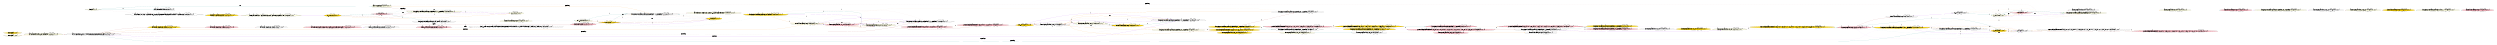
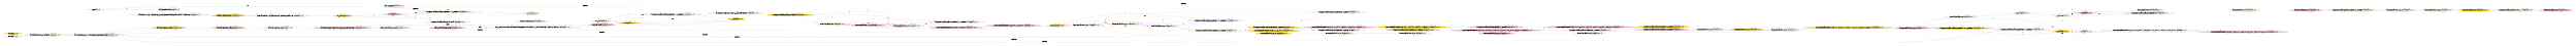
  digraph {
    rankdir=LR
    node [fillcolor=white shape=ellipse style=filled]
    edge [arrowhead=dot color=brown style=dotted]
    n1 [fillcolor=lightyellow label="i++@@@47@@@['0', '0', '1']"]
    n2 [fillcolor=lightpink label="i < 2@@@46@@@['0', '0', '1']" shape=diamond]
    n3 [fillcolor=lightyellow label="driver.pipeInput(recordFactory.create(topic2,expectedKeys(i(,null))@@@48@@@['0', '0', '1']"]
    n4 [label="assertOutputKeyValue(driver,0,null)@@@50@@@['0', '0', '1']"]
    n5 [label="assertOutputKeyValue(driver,2,\"XX2+YY2\")@@@56@@@['0', '0', '1']"]
    n6 [fillcolor=lightyellow label="assertOutputKeyValue(driver,3,\"XX3+YY3\")@@@57@@@['0', '0', '1']"]
    n7 [fillcolor=gold label="assertNull(driver.readOutput(output))@@@58@@@['0', '0', '1']"]
    n8 [label="final Collection<Set<String>> copartitionGroups = TopologyWrapper.getInternalTopologyBuilder(builder.build()).copartitionGroups()@@@3@@@['0', '0', '1']"]
    n9 [fillcolor=gold label="assertEquals(1,copartitionGroups.size())@@@4@@@['0', '0', '1']"]
    n10 [fillcolor=lightyellow label="assertEquals(new HashSet<>(Arrays.asList(topic1,topic2)),copartitionGroups.iterator().next())@@@5@@@['0', '0', '1']"]
    n11 [fillcolor=lightyellow label="assertNull(driver.readOutput(output))@@@22@@@['1', '0', '1']"]
    n12 [fillcolor=lightpink label="assertOutputKeyValue(driver,1,\"X1+Y1\")@@@21@@@['1', '1', '1']"]
    n13 [label="driver.pipeInput(recordFactory.create(topic1,expectedKey,\"XX\" + expectedKey))@@@24@@@['0', '0', '1']"]
    n14 [label="driver.pipeInput(recordFactory.create(topic1,expectedKeys(i(,\"A\" + expectedKeys(i())@@@23@@@['0', '1', '0']"]
    n15 [fillcolor=lightyellow label="assertOutputKeyValue(driver,0,\"X0+Y0\")@@@20@@@['1', '1', '1']"]
    n16 [label="assertOutputKeyValue(driver,0,\"XX0+Y0\")@@@26@@@['1', '1', '1']"]
    n17 [fillcolor=lightpink label="driver.pipeInput(recordFactory.create(topic2,expectedKey,\"b\" + expectedKey))@@@37@@@['0', '1', '0']"]
    n18 [fillcolor=lightpink label="processor.checkAndClearProcessResult(\"0:A0+b0 (ts: 0)\",\"0:B0+b0 (ts: 0)\",\"1:A1+b1 (ts: 0)\",\"1:B1+b1 (ts: 0)\",\"2:B2+b2 (ts: 0)\",\"3:B3+b3 (ts: 0)\")@@@39@@@['0', '1', '0']"]
    n19 [fillcolor=gold label="driver.pipeInput(recordFactory.create(topic1,expectedKey,\"C\" + expectedKey))@@@41@@@['0', '1', '0']"]
    n20 [fillcolor=gold label="driver.pipeInput(recordFactory.create(topic2,expectedKeys(i(,\"YYY\" + expectedKeys(i())@@@47@@@['1', '0', '0']"]
    n21 [label="driver.pipeInput(recordFactory.create(topic2,expectedKeys(i(,\"c\" + expectedKeys(i())@@@47@@@['0', '1', '0']"]
    n22 [fillcolor=gold label="i++@@@46@@@['1', '1', '0']"]
    n23 [label="i < 2@@@45@@@['1', '1', '0']" shape=diamond]
    n24 [fillcolor=lightyellow label="assertOutputKeyValue(driver,1,\"XX1+Y1\")@@@27@@@['1', '1', '1']"]
-   n25 [fillcolor=gold label="assertNull(driver.readOutput(output))@@@28@@@['1', '0', '1']"]
+   n25 [label="assertNull(driver.readOutput(output))@@@28@@@['1', '0', '1']"]
    n26 [label="driver.pipeInput(recordFactory.create(topic2,expectedKeys(i(,\"a\" + expectedKeys(i())@@@29@@@['0', '1', '0']"]
    n27 [fillcolor=lightyellow label="driver.pipeInput(recordFactory.create(topic2,expectedKey,\"YY\" + expectedKey))@@@30@@@['1', '0', '1']"]
    n28 [fillcolor=gold label="processor.checkAndClearProcessResult(\"0:A0+a0 (ts: 0)\",\"1:A1+a1 (ts: 0)\")@@@31@@@['0', '1', '0']"]
    n29 [fillcolor=lightyellow label="assertOutputKeyValue(driver,2,\"X2+YY2\")@@@42@@@['1', '0', '1']"]
    n30 [fillcolor=gold label="processor.checkAndClearProcessResult(\"0:C0+a0 (ts: 0)\",\"0:C0+b0 (ts: 0)\",\"1:C1+a1 (ts: 0)\",\"1:C1+b1 (ts: 0)\",\"2:C2+b2 (ts: 0)\",\"3:C3+b3 (ts: 0)\")@@@43@@@['0', '1', '0']"]
    n31 [fillcolor=lightpink label="assertOutputKeyValue(driver,3,\"X3+YY3\")@@@43@@@['1', '1', '1']"]
    n32 [label="assertNull(driver.readOutput(output))@@@44@@@['0', '0', '1']"]
    n33 [fillcolor=gold label="assertOutputKeyValue(driver,1,\"X1+YY1\")@@@41@@@['0', '0', '1']"]
    n34 [fillcolor=gold label="assertOutputKeyValue(driver,0,\"XX0+YY0\")@@@32@@@['0', '0', '1']"]
    n35 [fillcolor=gold label="driver.pipeInput(recordFactory.create(topic1,expectedKey,\"X\" + expectedKey))@@@33@@@['1', '0', '0']"]
    n36 [fillcolor=lightyellow label="assertOutputKeyValue(driver,1,\"XX1+YY1\")@@@33@@@['0', '0', '1']"]
    n37 [label="driver.pipeInput(recordFactory.create(topic1,expectedKey,\"B\" + expectedKey))@@@33@@@['0', '1', '0']"]
    n38 [fillcolor=lightpink label="processor.checkAndClearProcessResult(\"0:X0+Y0 (ts: 0)\",\"1:X1+Y1 (ts: 0)\",\"2:X2+null (ts: 0)\",\"3:X3+null (ts: 0)\")@@@35@@@['1', '0', '0']"]
    n39 [fillcolor=gold label="processor.checkAndClearProcessResult(\"0:B0+a0 (ts: 0)\",\"1:B1+a1 (ts: 0)\",\"2:B2+null (ts: 0)\",\"3:B3+null (ts: 0)\")@@@35@@@['0', '1', '0']"]
    n40 [label="assertOutputKeyValue(driver,2,\"XX2+YY2\")@@@34@@@['0', '0', '1']"]
    n41 [fillcolor=lightpink label="assertOutputKeyValue(driver,3,\"XX3+YY3\")@@@35@@@['0', '0', '1']"]
    n42 [fillcolor=lightyellow label="driver.pipeInput(recordFactory.create(topic1,expectedKey,\"XX\" + expectedKey))@@@54@@@['0', '0', '1']"]
    n43 [fillcolor=gold label="final KStream<Integer,String> stream1@@@7@@@['1', '1', '0']"]
    n44 [fillcolor=lightpink label="final KStream<Integer,String> stream2@@@8@@@['1', '1', '0']"]
    n45 [label="final KStream<Integer,String> joined@@@9@@@['1', '1', '0']"]
    n46 [fillcolor=gold label="i < 2@@@15@@@['1', '1', '1']" shape=diamond]
    n47 [label="driver.pipeInput(recordFactory.create(topic2,expectedKeys(i(,\"Y\" + expectedKeys(i())@@@17@@@['1', '1', '1']"]
    n48 [fillcolor=gold label="i++@@@16@@@['1', '1', '1']"]
    n49 [fillcolor=gold label="driver.pipeInput(recordFactory.create(topic2,null,\"AnotherVal\"))@@@19@@@['1', '1', '1']"]
    n50 [fillcolor=lightyellow label="final MockProcessor<Integer,String> processor = supplier.theCapturedProcessor()@@@19@@@['1', '1', '0']"]
    n51 [label="int i = 0@@@45@@@['0', '0', '1']"]
    n52 [fillcolor=lightpink label="processor.checkAndClearProcessResult(\"0:A0+c0 (ts: 0)\",\"0:B0+c0 (ts: 0)\",\"0:C0+c0 (ts: 0)\",\"1:A1+c1 (ts: 0)\",\"1:B1+c1 (ts: 0)\",\"1:C1+c1 (ts: 0)\")@@@49@@@['0', '1', '0']"]
    n53 [label="processor.checkAndClearProcessResult(\"0:X0+YYY0 (ts: 0)\",\"0:X0+YYY0 (ts: 0)\",\"0:XX0+YYY0 (ts: 0)\",\"1:X1+YYY1 (ts: 0)\",\"1:X1+YYY1 (ts: 0)\",\"1:XX1+YYY1 (ts: 0)\")@@@49@@@['1', '0', '0']"]
    n54 [fillcolor=lightyellow label="assertNull(driver.readOutput(output))@@@13@@@['0', '0', '1']"]
    n55 [fillcolor=lightyellow label="int i = 0@@@14@@@['0', '0', '1']"]
    n56 [fillcolor=lightyellow label="final int(( expectedKeys@@@2@@@['0', '0', '1']" shape=box]
    n57 [fillcolor=lightyellow label="driver.pipeInput(recordFactory.create(topic1,expectedKeys(i(,\"X\" + expectedKeys(i())@@@10@@@['0', '0', '1']"]
    n58 [fillcolor=lightyellow label="i++@@@9@@@['0', '0', '1']"]
    n59 [fillcolor=gold label="testOuterJoin['0', '1', '0']" shape=diamond]
    n60 [fillcolor=lightyellow label="final StreamsBuilder builder = new StreamsBuilder()@@@3@@@['1', '1', '0']"]
    n61 [label="final int(( expectedKeys = new int((((edu.fdu.CPPDG.tinypdg.pe.ExpressionInfo@c3591b@@@4@@@['1', '1', '0']"]
    n62 [fillcolor=lightpink label="i < 2@@@8@@@['0', '0', '1']" shape=diamond]
    n63 [label="driver.pipeInput(recordFactory.create(topic1,null,\"SomeVal\"))@@@12@@@['0', '0', '1']"]
    n64 [fillcolor=lightyellow label="driver.pipeInput(recordFactory.create(topic1,null,\"XX\" + 1))@@@59@@@['0', '0', '1']"]
    n65 [fillcolor=lightpink label="assertNull(driver.readOutput(output))@@@60@@@['0', '0', '1']"]
    n66 [fillcolor=lightpink label="final MockProcessorSupplier<Integer,String> supplier = new MockProcessorSupplier<>()@@@10@@@['1', '1', '0']"]
    n67 [fillcolor=gold label="driver.pipeInput(recordFactory.create(topic2,expectedKey,\"YY\" + expectedKey))@@@37@@@['1', '0', '0']"]
    n68 [fillcolor=lightpink label="processor.checkAndClearProcessResult(\"0:X0+YY0 (ts: 0)\",\"0:X0+YY0 (ts: 0)\",\"1:X1+YY1 (ts: 0)\",\"1:X1+YY1 (ts: 0)\",\"2:X2+YY2 (ts: 0)\",\"3:X3+YY3 (ts: 0)\")@@@39@@@['1', '0', '0']"]
    n69 [fillcolor=gold label="int i = 0@@@7@@@['0', '0', '1']"]
    n70 [fillcolor=lightpink label="driver.pipeInput(recordFactory.create(topic1,expectedKey,\"X\" + expectedKey))@@@38@@@['0', '0', '1']"]
    n71 [label="assertOutputKeyValue(driver,0,\"X0+YY0\")@@@40@@@['0', '0', '1']"]
    n72 [fillcolor=lightpink label="processor.checkAndClearProcessResult(\"0:X0+null (ts: 0)\",\"1:X1+null (ts: 0)\")@@@25@@@['1', '0', '0']"]
    n73 [fillcolor=lightpink label="processor.checkAndClearProcessResult(\"0:A0+null (ts: 0)\",\"1:A1+null (ts: 0)\")@@@25@@@['0', '1', '0']"]
    n74 [fillcolor=lightyellow label="assertOutputKeyValue(driver,1,null)@@@51@@@['0', '0', '1']"]
    n75 [fillcolor=lightpink label="assertNull(driver.readOutput(output))@@@52@@@['0', '0', '1']"]
    n76 [label="driver.pipeInput(recordFactory.create(topic1,expectedKey,\"XX\" + expectedKey))@@@41@@@['1', '0', '0']"]
    n77 [fillcolor=lightpink label="joined.process(supplier)@@@14@@@['1', '1', '0']"]
    n78 [label="stream1 = builder.stream(topic1,consumed)@@@11@@@['1', '1', '0']"]
    n79 [fillcolor=lightpink label="stream2 = builder.stream(topic2,consumed)@@@12@@@['1', '1', '0']"]
    n80 [label="assertNull(driver.readOutput(output))@@@36@@@['0', '0', '1']"]
    n81 [fillcolor=lightyellow label="doTestJoin['0', '0', '1']" shape=diamond]
    n82 [label="final StreamsBuilder builder@@@2@@@['0', '0', '1']" shape=box]
    n83 [fillcolor=gold label="int i = 0@@@26@@@['1', '1', '0']"]
    n84 [fillcolor=lightyellow label="testOuterJoin['1', '0', '0']" shape=diamond]
    n85 [label="joined = stream1.outerJoin(stream2,MockValueJoiner.TOSTRING_JOINER,JoinWindows.of(ofMillis(100)),Joined.with(Serdes.Integer(),Serdes.String(),Serdes.String()))@@@13@@@['1', '1', '0']"]
    n1 -> n2 [color=darkorange label=i]
    n1 -> n2 [arrowhead=vee color=darkorange style=solid]
    n1 -> n3 [arrowhead=vee color=teal label=i style=solid]
    n2 -> n1 [color=teal label=true]
    n2 -> n3 [color=purple]
    n2 -> n3 [arrowhead=vee color=teal label=true]
    n2 -> n4 [arrowhead=vee]
    n3 -> n1 [color=purple style=solid]
    n4 -> n74 [arrowhead=vee color=darkorange]
    n5 -> n6
    n6 -> n7 [arrowhead=vee color=purple style=solid]
    n7 -> n64 [arrowhead=vee color=teal style=solid]
    n8 -> n9 [arrowhead=vee color=teal]
    n9 -> n10 [style=solid]
    n10 -> n69 [color=purple style=solid]
    n11 -> n12 [arrowhead=vee color=purple style=solid]
    n11 -> n13 [color=darkorange]
    n11 -> n14 [color=purple label=0 style=solid]
    n12 -> n11 [arrowhead=vee color=darkorange style=solid]
    n12 -> n11 [label=i]
    n12 -> n14 [arrowhead=vee color=purple label=i style=solid]
    n12 -> n15 [color=darkorange label=i style=solid]
    n12 -> n15 [arrowhead=vee style=solid]
    n13 -> n16 [color=darkorange style=solid]
    n14 -> n12 [color=darkorange style=solid]
    n15 -> n11 [color=darkorange]
    n15 -> n11 [arrowhead=vee label=true style=solid]
    n15 -> n12 [arrowhead=vee color=purple label=true style=solid]
    n15 -> n12 [color=darkorange]
    n15 -> n14 [arrowhead=vee color=purple]
    n15 -> n14 [arrowhead=vee color=darkorange label=true]
    n15 -> n72 [color=teal]
    n15 -> n73 [style=solid]
    n16 -> n24 [arrowhead=vee color=purple label=true]
    n16 -> n24 [arrowhead=vee color=darkorange]
    n16 -> n25 [arrowhead=vee color=teal label=true]
    n16 -> n25 [color=purple]
    n16 -> n26 [arrowhead=vee]
    n16 -> n26 [arrowhead=vee color=darkorange label=true style=solid]
    n16 -> n27 [color=darkorange style=solid]
    n16 -> n28 [arrowhead=vee color=darkorange style=solid]
    n17 -> n18 [arrowhead=vee color=darkorange]
    n18 -> n19 [color=darkorange style=solid]
    n19 -> n30 [color=purple]
    n20 -> n3 [color=darkorange label=0]
    n20 -> n21 [arrowhead=vee label=0]
    n20 -> n22 [arrowhead=vee color=darkorange]
    n21 -> n22 [arrowhead=vee color=purple]
    n22 -> n20 [color=purple label=i style=solid]
    n22 -> n21 [color=teal label=i]
    n22 -> n23 [color=purple label=i]
    n22 -> n23 [color=darkorange style=solid]
    n23 -> n20 [color=darkorange label=true style=solid]
    n23 -> n20 [arrowhead=vee color=purple]
    n23 -> n21 [arrowhead=vee color=purple label=true]
    n23 -> n21 [color=darkorange]
    n23 -> n22 [arrowhead=vee color=darkorange label=i style=solid]
    n23 -> n52 [arrowhead=vee style=solid]
    n23 -> n53 [arrowhead=vee color=darkorange style=solid]
    n24 -> n16
    n24 -> n16 [color=darkorange label=i style=solid]
    n24 -> n25 [arrowhead=vee color=darkorange label=i style=solid]
    n24 -> n25 [arrowhead=vee]
    n24 -> n26 [color=purple label=i]
    n25 -> n24 [arrowhead=vee color=teal style=solid]
    n25 -> n26 [color=teal label=0 style=solid]
    n25 -> n27 [arrowhead=vee color=darkorange style=solid]
    n26 -> n24 [color=purple style=solid]
    n27 -> n28 [label=0]
    n27 -> n34 [arrowhead=vee]
    n27 -> n35 [arrowhead=vee color=purple]
    n28 -> n37 [arrowhead=vee color=teal style=solid]
    n29 -> n30 [arrowhead=vee label=0]
    n29 -> n31 [arrowhead=vee]
    n30 -> n31 [color=teal style=solid]
    n31 -> n20 [color=teal label=i]
    n31 -> n21 [label=i]
    n31 -> n22 [color=teal label=i style=solid]
    n31 -> n23 [color=purple]
    n31 -> n23 [arrowhead=vee color=teal label=i]
    n31 -> n32 [style=solid]
    n32 -> n51 [color=purple style=solid]
    n33 -> n29 [color=darkorange]
    n34 -> n36 [color=darkorange style=solid]
    n35 -> n13 [arrowhead=vee label=0 style=solid]
    n35 -> n37 [color=teal label=0]
    n35 -> n38 [color=teal]
    n36 -> n40 [color=teal style=solid]
    n37 -> n39 [arrowhead=vee color=darkorange]
    n38 -> n39 [arrowhead=vee color=darkorange label=0 style=solid]
    n38 -> n67 [style=solid]
    n39 -> n17 [arrowhead=vee color=teal style=solid]
    n40 -> n41 [arrowhead=vee color=darkorange]
    n41 -> n80 [arrowhead=vee color=darkorange style=solid]
    n42 -> n5 [arrowhead=vee color=purple style=solid]
    n43 -> n44 [arrowhead=vee style=solid]
    n44 -> n45
    n45 -> n66 [arrowhead=vee color=darkorange]
    n46 -> n47 [color=teal label=true style=solid]
    n46 -> n47 [arrowhead=vee color=darkorange]
    n46 -> n48 [arrowhead=vee color=teal label=true]
    n46 -> n48 [style=solid]
    n46 -> n49 [color=teal]
    n47 -> n48
    n47 -> n50 [arrowhead=vee]
    n48 -> n46 [arrowhead=vee]
    n48 -> n46 [arrowhead=vee color=purple label=i style=solid]
    n48 -> n47 [label=i]
    n48 -> n47 [arrowhead=vee color=teal]
    n49 -> n11 [color=darkorange label=i style=solid]
    n49 -> n12 [color=teal label=i]
    n49 -> n14 [label=i]
    n49 -> n15 [arrowhead=vee color=teal label=i style=solid]
    n49 -> n15 [arrowhead=vee color=purple style=solid]
    n50 -> n49 [arrowhead=vee]
    n51 -> n1 [color=teal label=i style=solid]
    n51 -> n2 [color=darkorange label=i]
    n51 -> n2 [arrowhead=vee]
    n51 -> n3 [color=darkorange label=i]
    n53 -> n52 [color=darkorange label=0]
    n54 -> n55 [color=teal]
    n55 -> n46 [arrowhead=vee]
    n55 -> n46 [arrowhead=vee color=darkorange label=i style=solid]
    n55 -> n47 [arrowhead=vee color=teal label=i style=solid]
    n55 -> n48 [color=purple label=i]
    n56 -> n3 [label=expectedKeys]
    n56 -> n47 [arrowhead=vee color=darkorange label=expectedKeys style=solid]
    n56 -> n57 [arrowhead=vee label=expectedKeys style=solid]
    n57 -> n58
    n58 -> n57 [color=purple label=i style=solid]
    n58 -> n62 [arrowhead=vee]
    n58 -> n62 [color=purple label=i]
    n59 -> n60
    n60 -> n61 [arrowhead=vee style=solid]
    n61 -> n11 [color=darkorange label=expectedKeys style=solid]
    n61 -> n14 [arrowhead=vee label=expectedKeys style=solid]
    n61 -> n20 [arrowhead=vee color=purple label=expectedKeys]
    n61 -> n21 [color=teal label=expectedKeys style=solid]
    n61 -> n25 [label=expectedKeys]
    n61 -> n26 [color=purple label=expectedKeys style=solid]
    n61 -> n43 [style=solid]
    n62 -> n57 [color=teal]
    n62 -> n57 [arrowhead=vee color=teal label=true]
    n62 -> n58 [arrowhead=vee color=teal label=true]
    n62 -> n63 [color=teal style=solid]
    n63 -> n54 [color=darkorange]
    n64 -> n65 [arrowhead=vee color=teal style=solid]
    n66 -> n77 [arrowhead=vee label=supplier style=solid]
    n66 -> n78 [arrowhead=vee color=purple]
    n67 -> n17 [arrowhead=vee label=0]
    n67 -> n68 [color=purple]
    n68 -> n18 [color=teal label=0]
    n68 -> n76 [arrowhead=vee style=solid]
    n69 -> n57 [label=i style=solid]
    n69 -> n58 [arrowhead=vee color=darkorange label=i style=solid]
    n69 -> n62 [color=teal style=solid]
    n69 -> n62 [arrowhead=vee color=teal label=i]
    n70 -> n71 [arrowhead=vee color=darkorange style=solid]
    n71 -> n33 [style=solid]
    n72 -> n73 [arrowhead=vee color=darkorange label=0]
    n72 -> n83 [arrowhead=vee color=darkorange]
    n73 -> n83 [arrowhead=vee style=solid]
    n74 -> n75 [color=teal]
    n75 -> n42 [arrowhead=vee color=purple]
    n76 -> n19 [color=teal label=0 style=solid]
    n76 -> n29 [color=purple style=solid]
    n76 -> n70 [arrowhead=vee color=darkorange label=0]
    n77 -> n46 [arrowhead=vee style=solid]
    n78 -> n79
    n79 -> n85 [arrowhead=vee color=teal label=stream2]
    n79 -> n85
    n80 -> n70 [color=darkorange]
    n81 -> n8 [arrowhead=vee]
    n81 -> n56 [color=teal label=true style=solid]
    n81 -> n82 [color=teal label=true style=solid]
    n83 -> n16 [color=darkorange label=i style=solid]
    n83 -> n16 [style=solid]
    n83 -> n24 [color=teal label=i]
    n83 -> n25 [color=purple label=i style=solid]
    n83 -> n26 [color=purple label=i style=solid]
    n84 -> n60 [color=darkorange style=solid]
    n85 -> n77 [arrowhead=vee]
  }
